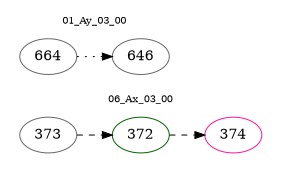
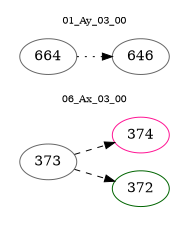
  digraph {
    rankdir=LR
    node [color=gray40]
    edge [color=black style=dashed]
    n1 [label=373]
    n2 [color=darkgreen label=372]
    n3 [color=deeppink label=374]
    n4 [label=664]
    n5 [label=646]
    subgraph cluster_1 {
      color=white
      fontsize=10
      label="06_Ax_03_00"
      n1
      n2
      n3
    }
    subgraph cluster_2 {
      color=white
      fontsize=10
      label="01_Ay_03_00"
      n4
      n5
    }
    n1 -> n2
-   n2 -> n3
+   n1 -> n3
    n4 -> n5 [style=dotted]
  }
